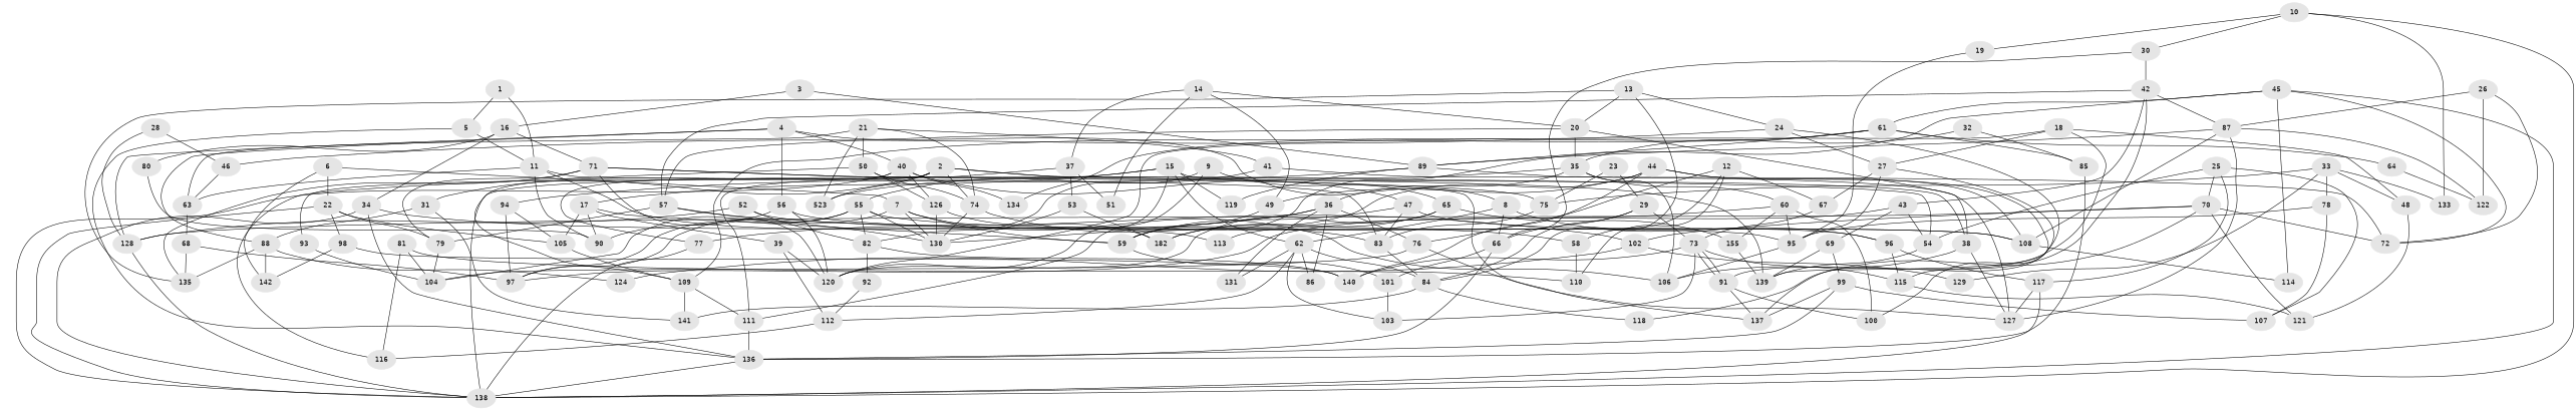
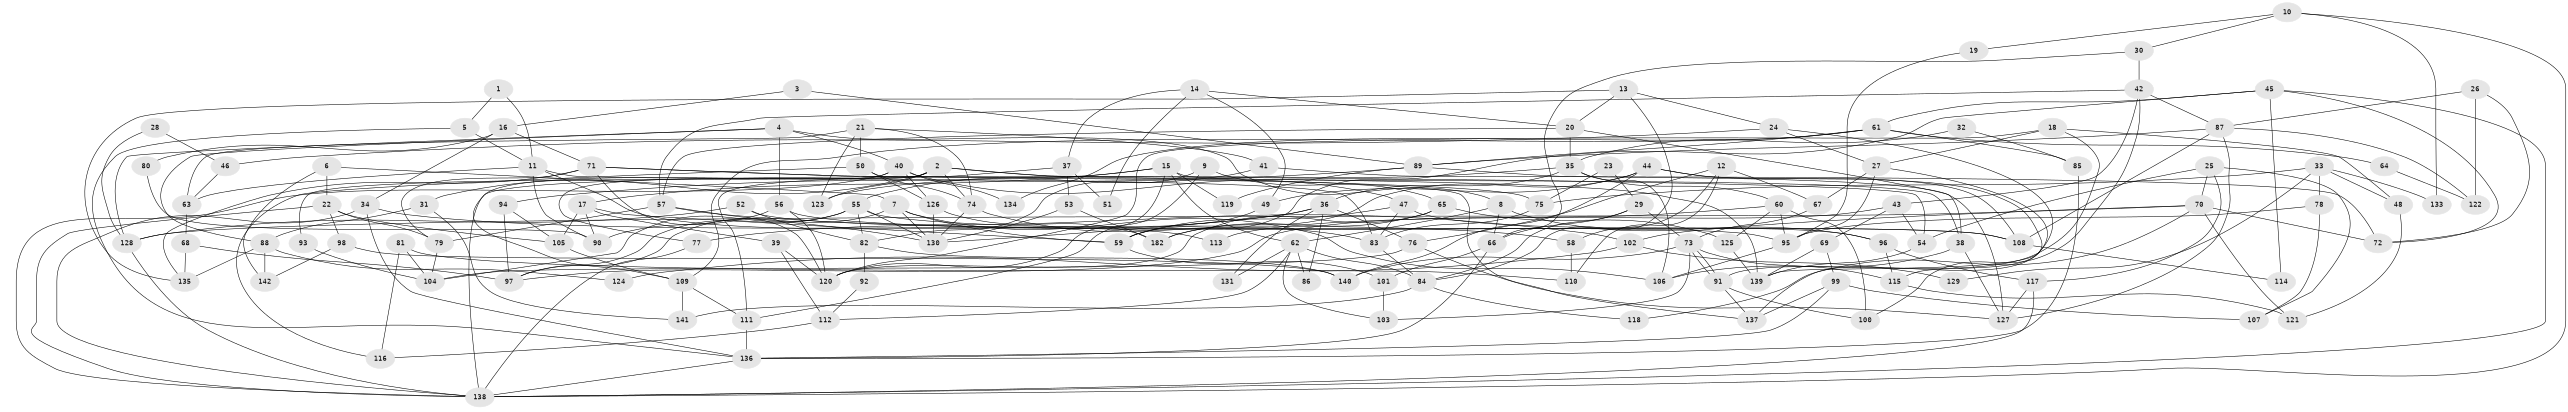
  graph {
    fontname="DejaVu Sans Mono"
    node [color=gray90 fontname="DejaVu Sans Mono" style=filled]
    edge [fontname="DejaVu Sans Mono"]
    1
    5
    11
    136
    63
    83
    90
    113
    2
    31
    54
    74
    77
    93
-   123 [label=523]
+   123
    137
    88
    141
    139
    130
    138
    104
    3
    16
    89
    34
    71
    80
    119
    127
    94
    4
    8
    40
    56
    128
    62
    66
    96
    47
    109
    126
    134
    120
    108
    142
    135
    124
    6
    7
    22
    59
    97
    106
    105
    79
    98
    101
    84
    86
    131
    112
    103
    117
    115
    9
    65
    82
    111
    n70 [label=182]
-   125 [label=155]
+   125
    140
    92
    10
    19
    30
    133
    95
    42
    68
    12
    58
    67
    76
    110
    73
    13
    20
    24
    38
    35
    57
    27
    46
    118
    14
    37
    49
    51
    53
    15
    17
    39
    75
    18
    48
    91
    121
    100
    36
    60
    102
    21
    41
    50
    72
    55
    116
    23
    29
    25
    70
    107
    26
    87
    122
    28
    43
    32
    85
    33
    78
    129
    64
    69
    99
    44
    114
    45
    61
    52
    81
    1 -- 5
    1 -- 11
    5 -- 11
    5 -- 136
    11 -- 63
    11 -- 83
    11 -- 90
    11 -- 113
    136 -- 138
    63 -- 68
    83 -- 84
    2 -- 31
    2 -- 54
    2 -- 74
    2 -- 77
    2 -- 93
    2 -- 123
    2 -- 137
    31 -- 88
    31 -- 141
    54 -- 139
    74 -- 83
    74 -- 130
    77 -- 138
    93 -- 104
    88 -- 142
    88 -- 135
    88 -- 124
    3 -- 16
    3 -- 89
    16 -- 34
    16 -- 71
    16 -- 80
    89 -- 119
    89 -- 127
    89 -- 94
    34 -- 136
    34 -- 138
    34 -- 58
    71 -- 139
    71 -- 120
    71 -- 135
    71 -- 79
    71 -- 75
    80 -- 90
    94 -- 97
    94 -- 105
    4 -- 88
    4 -- 8
    4 -- 40
    4 -- 56
    4 -- 128
    8 -- 62
    8 -- 66
    8 -- 96
    40 -- 138
    40 -- 47
    40 -- 109
    40 -- 126
    40 -- 134
    56 -- 90
    56 -- 120
    56 -- 108
    128 -- 138
    62 -- 84
    62 -- 86
    62 -- 131
    62 -- 112
    62 -- 103
    66 -- 136
    66 -- 101
    96 -- 117
    96 -- 115
    47 -- 83
    47 -- 96
    47 -- 59
    109 -- 141
    109 -- 111
    126 -- 130
    126 -- n70
    108 -- 114
    6 -- 142
    6 -- 7
    6 -- 22
    7 -- 130
    7 -- 59
    7 -- 97
    7 -- 106
    22 -- 138
    22 -- 105
    22 -- 79
    22 -- 98
    59 -- 101
    105 -- 109
    79 -- 104
    98 -- 142
    98 -- 140
    101 -- 103
    84 -- 141
    84 -- 118
    112 -- 116
    117 -- 138
    117 -- 127
    115 -- 121
    9 -- 65
    9 -- 82
    9 -- 111
    65 -- 120
    65 -- n70
    65 -- 125
    82 -- 140
    82 -- 92
    111 -- 136
    125 -- 139
    92 -- 112
    10 -- 138
    10 -- 19
    10 -- 30
    10 -- 133
    19 -- 95
    30 -- 66
    30 -- 42
    95 -- 106
    42 -- 57
    42 -- 100
    42 -- 87
    42 -- 43
    68 -- 135
    68 -- 97
    12 -- 58
    12 -- 67
    12 -- 76
    12 -- 110
    58 -- 110
    67 -- 73
    76 -- 104
    76 -- 127
    73 -- 103
    73 -- 115
    73 -- 140
    73 -- 91
    73 -- 91
    13 -- 135
    13 -- 84
    13 -- 20
    13 -- 24
    20 -- 38
    20 -- 35
    20 -- 57
    24 -- 139
    24 -- 27
    24 -- 46
    38 -- 127
    38 -- 106
    35 -- 123
    35 -- 106
    35 -- 36
    35 -- 60
    57 -- 130
    57 -- 79
    57 -- 102
    27 -- 137
    27 -- 95
    27 -- 67
    46 -- 63
    14 -- 20
    14 -- 37
    14 -- 49
    14 -- 51
    37 -- 111
    37 -- 51
    37 -- 53
    49 -- 59
    53 -- 130
    53 -- n70
    15 -- 138
    15 -- 119
    15 -- 62
    15 -- 120
    15 -- 38
    15 -- 17
    17 -- 90
    17 -- 59
    17 -- 105
    17 -- 39
    39 -- 120
    39 -- 112
    75 -- 83
    18 -- 120
    18 -- 27
    18 -- 48
    18 -- 91
    48 -- 121
    91 -- 137
    91 -- 100
    36 -- 77
    36 -- 130
    36 -- 86
    36 -- 131
    36 -- 76
    60 -- 113
    60 -- 125
    60 -- 95
    60 -- 100
    102 -- 124
    102 -- 129
    21 -- 63
    21 -- 74
    21 -- 123
    21 -- 41
    21 -- 50
    41 -- 72
    41 -- 55
    50 -- 74
    50 -- 126
    50 -- 116
    55 -- 130
    55 -- 104
    55 -- 108
    55 -- 97
    55 -- 82
    23 -- 75
    23 -- 29
    29 -- 66
    29 -- 84
    29 -- 73
    25 -- 54
    25 -- 117
    25 -- 70
    25 -- 107
    70 -- 128
    70 -- 118
    70 -- 121
    70 -- 102
    70 -- 72
    26 -- 72
    26 -- 87
    26 -- 122
    87 -- 89
    87 -- 127
    87 -- 108
    87 -- 122
    28 -- 128
    28 -- 46
    43 -- 54
    43 -- 97
    43 -- 69
    32 -- 35
    32 -- 85
    85 -- 136
    33 -- 133
    33 -- 75
    33 -- 48
    33 -- 78
    33 -- 129
    78 -- 95
    78 -- 107
    64 -- 122
    69 -- 139
    69 -- 99
    99 -- 136
    99 -- 137
    99 -- 107
    44 -- 108
    44 -- 115
    44 -- n70
    44 -- 140
    44 -- 49
    45 -- 138
    45 -- 59
    45 -- 72
    45 -- 114
    45 -- 61
    61 -- 89
    61 -- 109
    61 -- 134
    61 -- 85
    61 -- 64
    52 -- 128
    52 -- 82
    52 -- 95
    81 -- 104
    81 -- 110
    81 -- 116
  }
